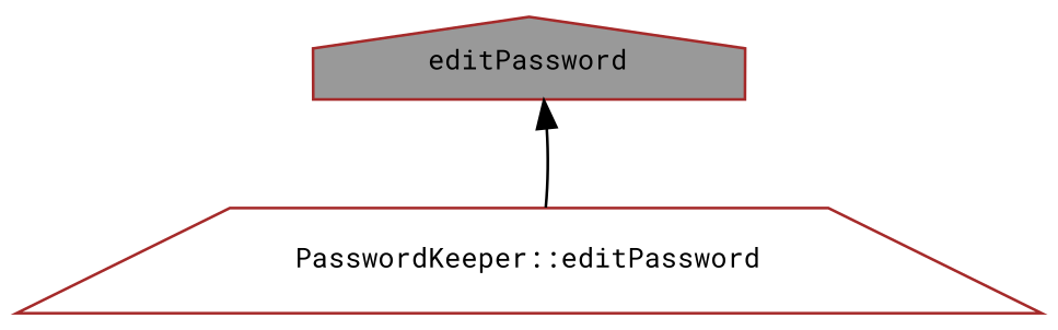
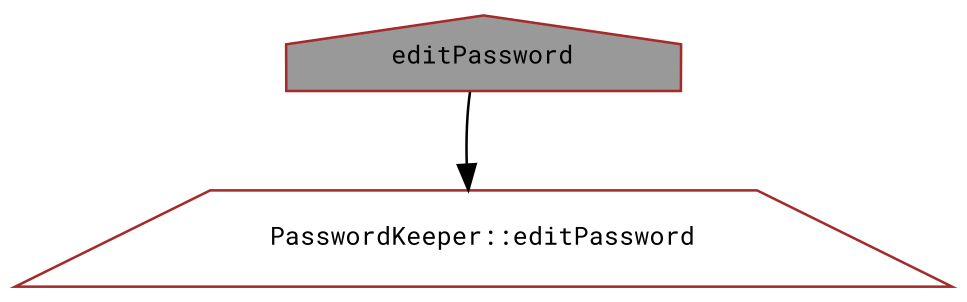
  digraph {
    rankdir=TB
    fontname="Roboto Mono"
    node [color=brown fontname="Roboto Mono" fontsize=10 style=filled]
    n1 [fillcolor=grey60 fontcolor=black height=0.2 label=editPassword shape=house width=0.4]
    n2 [fillcolor=white height=0.2 label="PasswordKeeper::editPassword" shape=trapezium width=0.4]
-   n2 -> n1 [color=black fontname="Roboto Mono" fontsize=10 labelfontname=Helvetica labelfontsize=10 style=solid]
+   n1 -> n2 [color=black fontname="Roboto Mono" fontsize=10 labelfontname=Helvetica labelfontsize=10 style=solid]
  }
